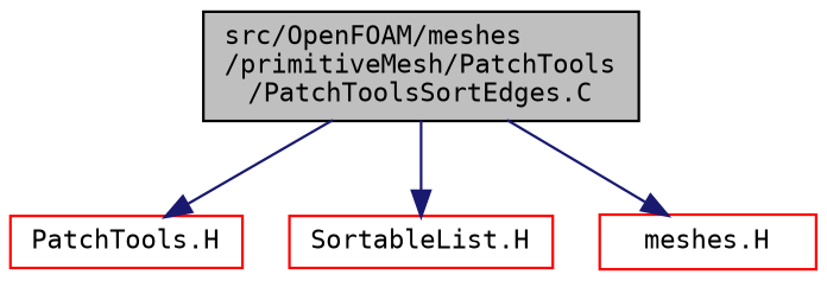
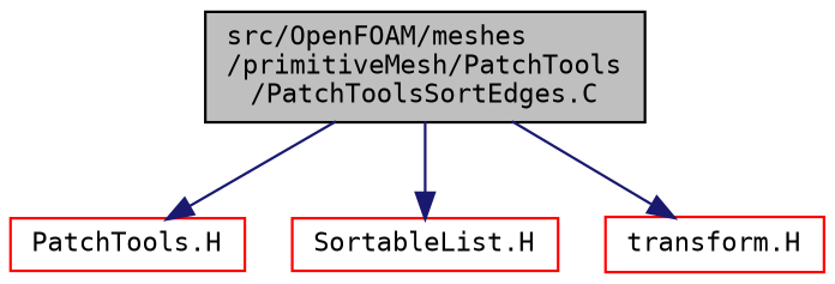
  digraph {
    fontname="DejaVu Sans Mono"
    node [color=red fontname="DejaVu Sans Mono" fontsize=10 shape=record]
    edge [color=midnightblue fontname="DejaVu Sans Mono" fontsize=10 labelfontname=Helvetica labelfontsize=10 style=solid]
    n1 [color=black fillcolor=grey75 fontcolor=black height=0.2 label="src/OpenFOAM/meshes\l/primitiveMesh/PatchTools\l/PatchToolsSortEdges.C" style=filled width=0.4]
    n2 [height=0.2 label="PatchTools.H" width=0.4]
    n3 [height=0.2 label="SortableList.H" width=0.4]
-   n4 [height=0.2 label="meshes.H" width=0.4]
+   n4 [height=0.2 label="transform.H" width=0.4]
    n1 -> n2
    n1 -> n3
    n1 -> n4
  }
